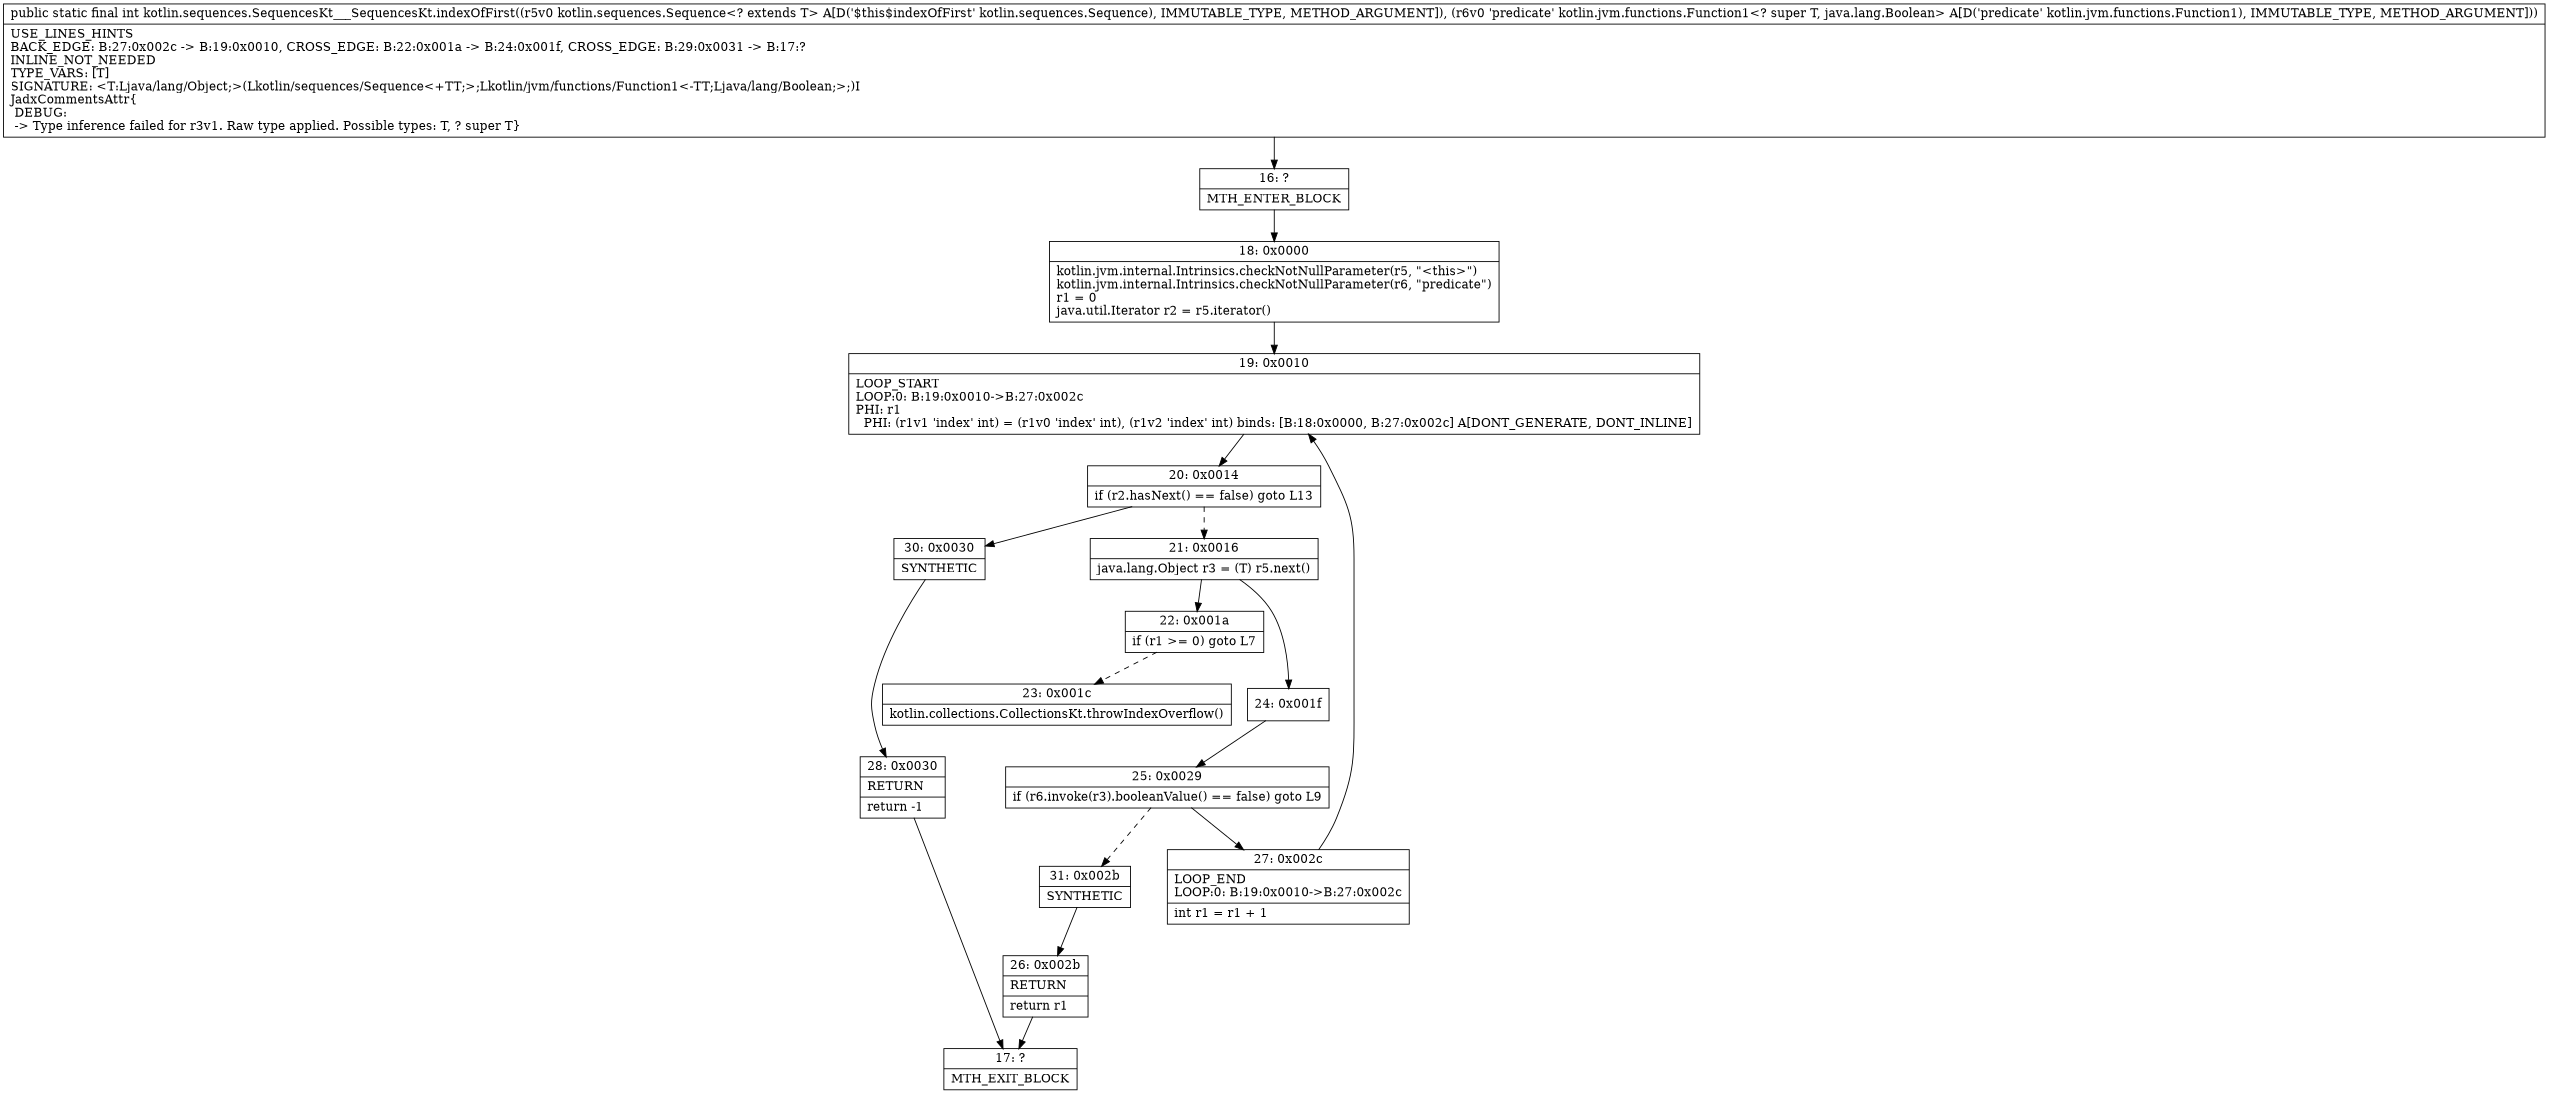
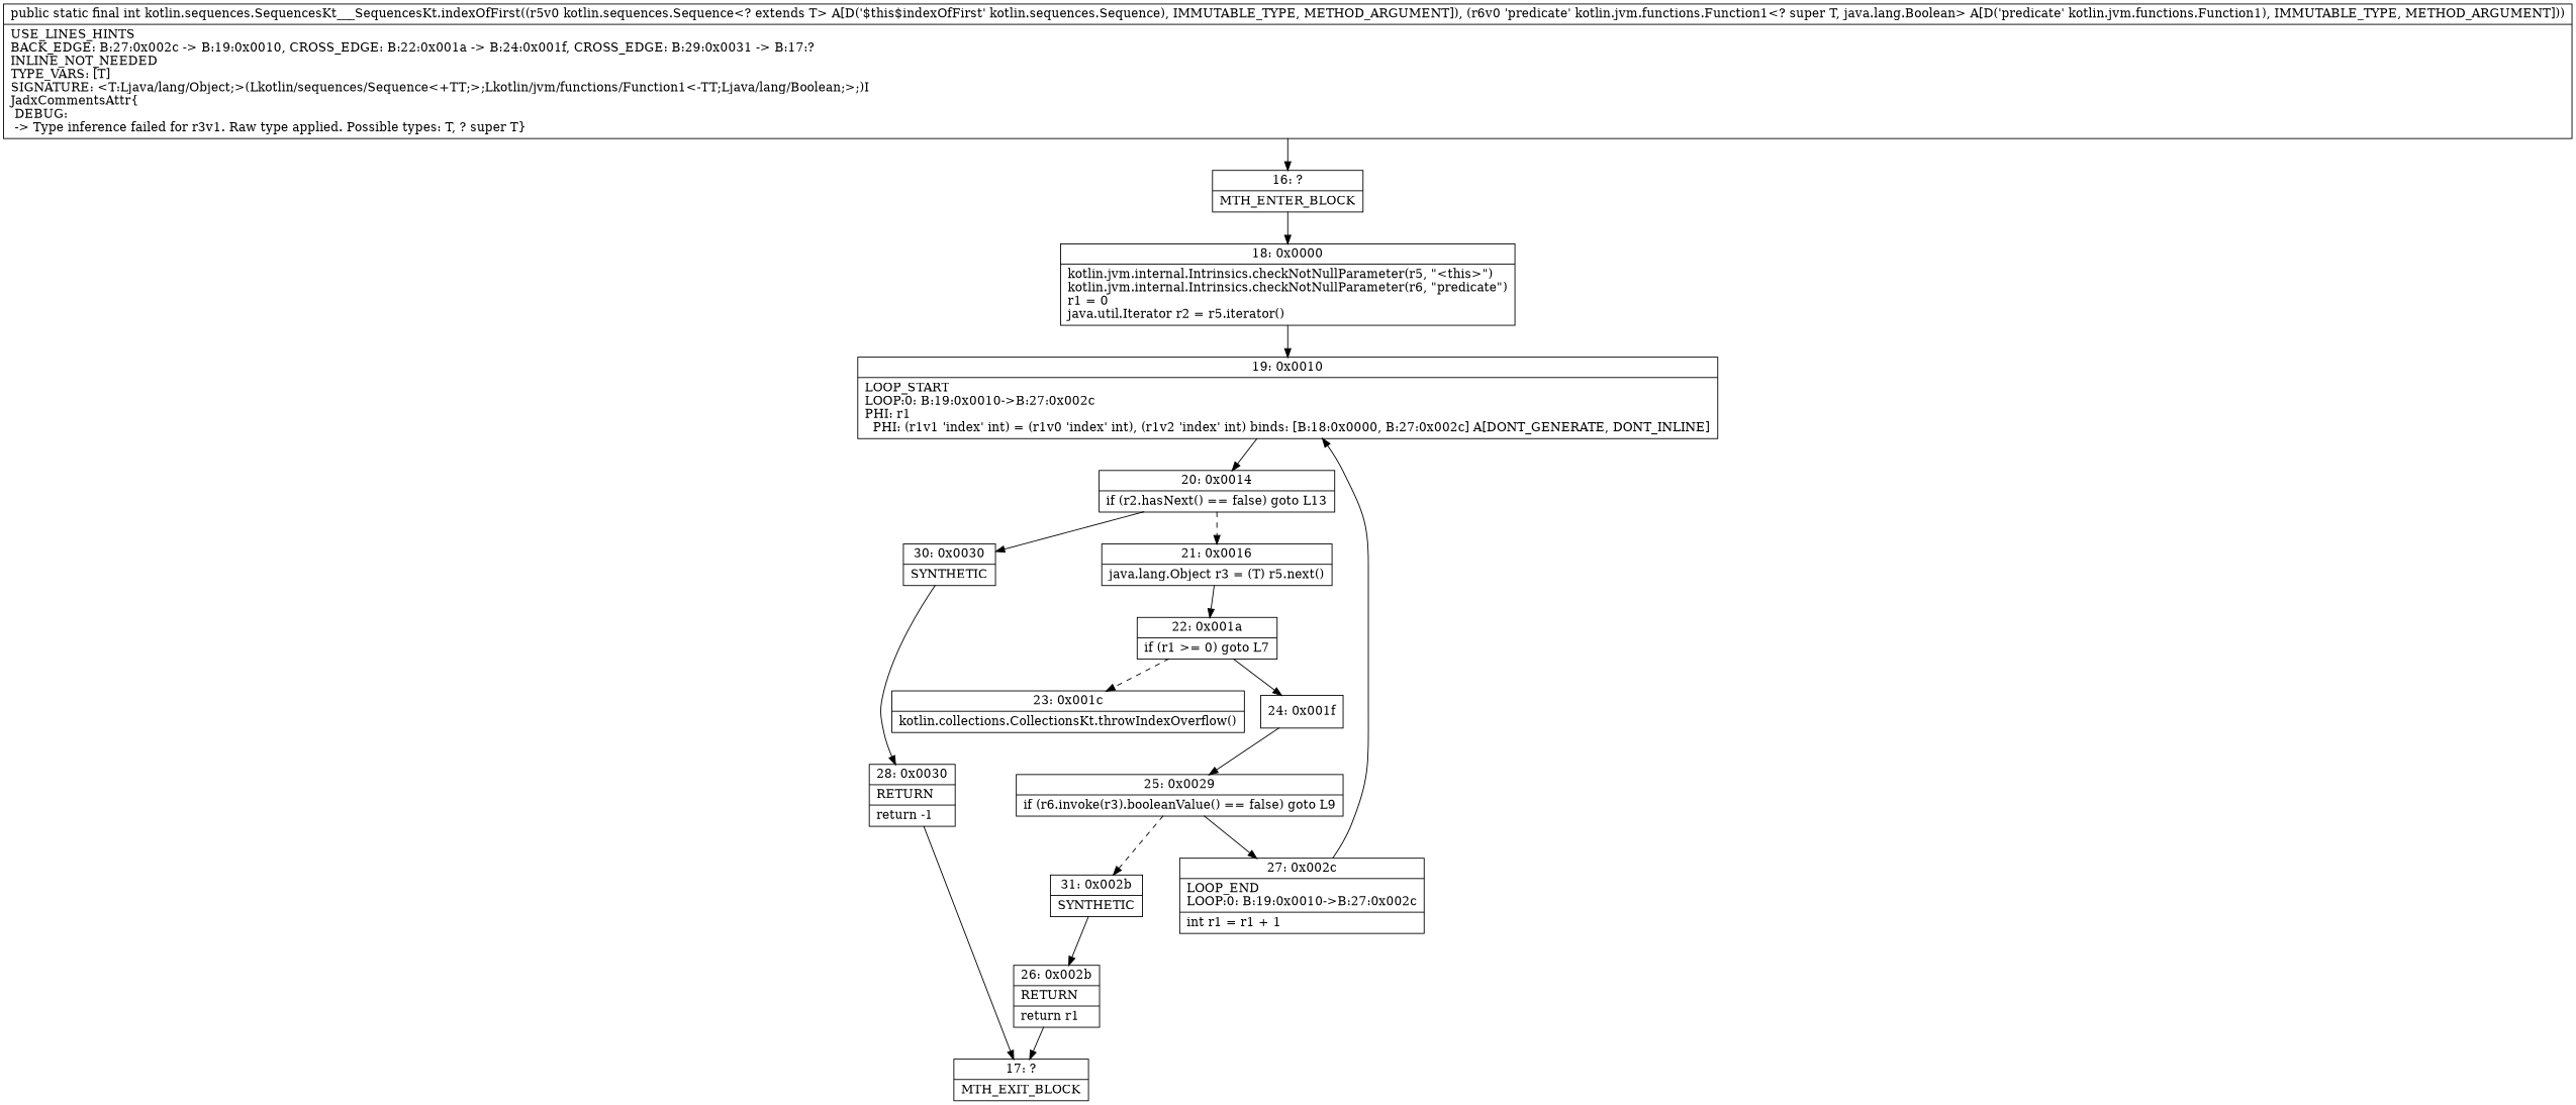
  digraph {
    node [shape=record]
    n1 [label="{16\:\ ?|MTH_ENTER_BLOCK\l}"]
    n2 [label="{18\:\ 0x0000|kotlin.jvm.internal.Intrinsics.checkNotNullParameter(r5, \"\<this\>\")\lkotlin.jvm.internal.Intrinsics.checkNotNullParameter(r6, \"predicate\")\lr1 = 0\ljava.util.Iterator r2 = r5.iterator()\l}"]
    n3 [label="{19\:\ 0x0010|LOOP_START\lLOOP:0: B:19:0x0010\-\>B:27:0x002c\lPHI: r1 \l  PHI: (r1v1 'index' int) = (r1v0 'index' int), (r1v2 'index' int) binds: [B:18:0x0000, B:27:0x002c] A[DONT_GENERATE, DONT_INLINE]\l}"]
    n4 [label="{20\:\ 0x0014|if (r2.hasNext() == false) goto L13\l}"]
    n5 [label="{21\:\ 0x0016|java.lang.Object r3 = (T) r5.next()\l}"]
    n6 [label="{30\:\ 0x0030|SYNTHETIC\l}"]
    n7 [label="{22\:\ 0x001a|if (r1 \>= 0) goto L7\l}"]
    n8 [label="{28\:\ 0x0030|RETURN\l|return \-1\l}"]
    n9 [label="{23\:\ 0x001c|kotlin.collections.CollectionsKt.throwIndexOverflow()\l}"]
    n10 [label="{24\:\ 0x001f}"]
    n11 [label="{25\:\ 0x0029|if (r6.invoke(r3).booleanValue() == false) goto L9\l}"]
    n12 [label="{27\:\ 0x002c|LOOP_END\lLOOP:0: B:19:0x0010\-\>B:27:0x002c\l|int r1 = r1 + 1\l}"]
    n13 [label="{31\:\ 0x002b|SYNTHETIC\l}"]
    n14 [label="{26\:\ 0x002b|RETURN\l|return r1\l}"]
    n15 [label="{17\:\ ?|MTH_EXIT_BLOCK\l}"]
    n16 [label="{public static final int kotlin.sequences.SequencesKt___SequencesKt.indexOfFirst((r5v0 kotlin.sequences.Sequence\<? extends T\> A[D('$this$indexOfFirst' kotlin.sequences.Sequence), IMMUTABLE_TYPE, METHOD_ARGUMENT]), (r6v0 'predicate' kotlin.jvm.functions.Function1\<? super T, java.lang.Boolean\> A[D('predicate' kotlin.jvm.functions.Function1), IMMUTABLE_TYPE, METHOD_ARGUMENT]))  | USE_LINES_HINTS\lBACK_EDGE: B:27:0x002c \-\> B:19:0x0010, CROSS_EDGE: B:22:0x001a \-\> B:24:0x001f, CROSS_EDGE: B:29:0x0031 \-\> B:17:?\lINLINE_NOT_NEEDED\lTYPE_VARS: [T]\lSIGNATURE: \<T:Ljava\/lang\/Object;\>(Lkotlin\/sequences\/Sequence\<+TT;\>;Lkotlin\/jvm\/functions\/Function1\<\-TT;Ljava\/lang\/Boolean;\>;)I\lJadxCommentsAttr\{\l DEBUG: \l \-\> Type inference failed for r3v1. Raw type applied. Possible types: T, ? super T\}\l}"]
    n1 -> n2
    n2 -> n3
    n3 -> n4
    n4 -> n5 [style=dashed]
    n4 -> n6
    n5 -> n7
    n6 -> n8
    n7 -> n9 [style=dashed]
-   n5 -> n10
+   n7 -> n10
    n8 -> n15
    n10 -> n11
    n11 -> n12
    n11 -> n13 [style=dashed]
    n12 -> n3
    n13 -> n14
    n14 -> n15
    n16 -> n1
  }
